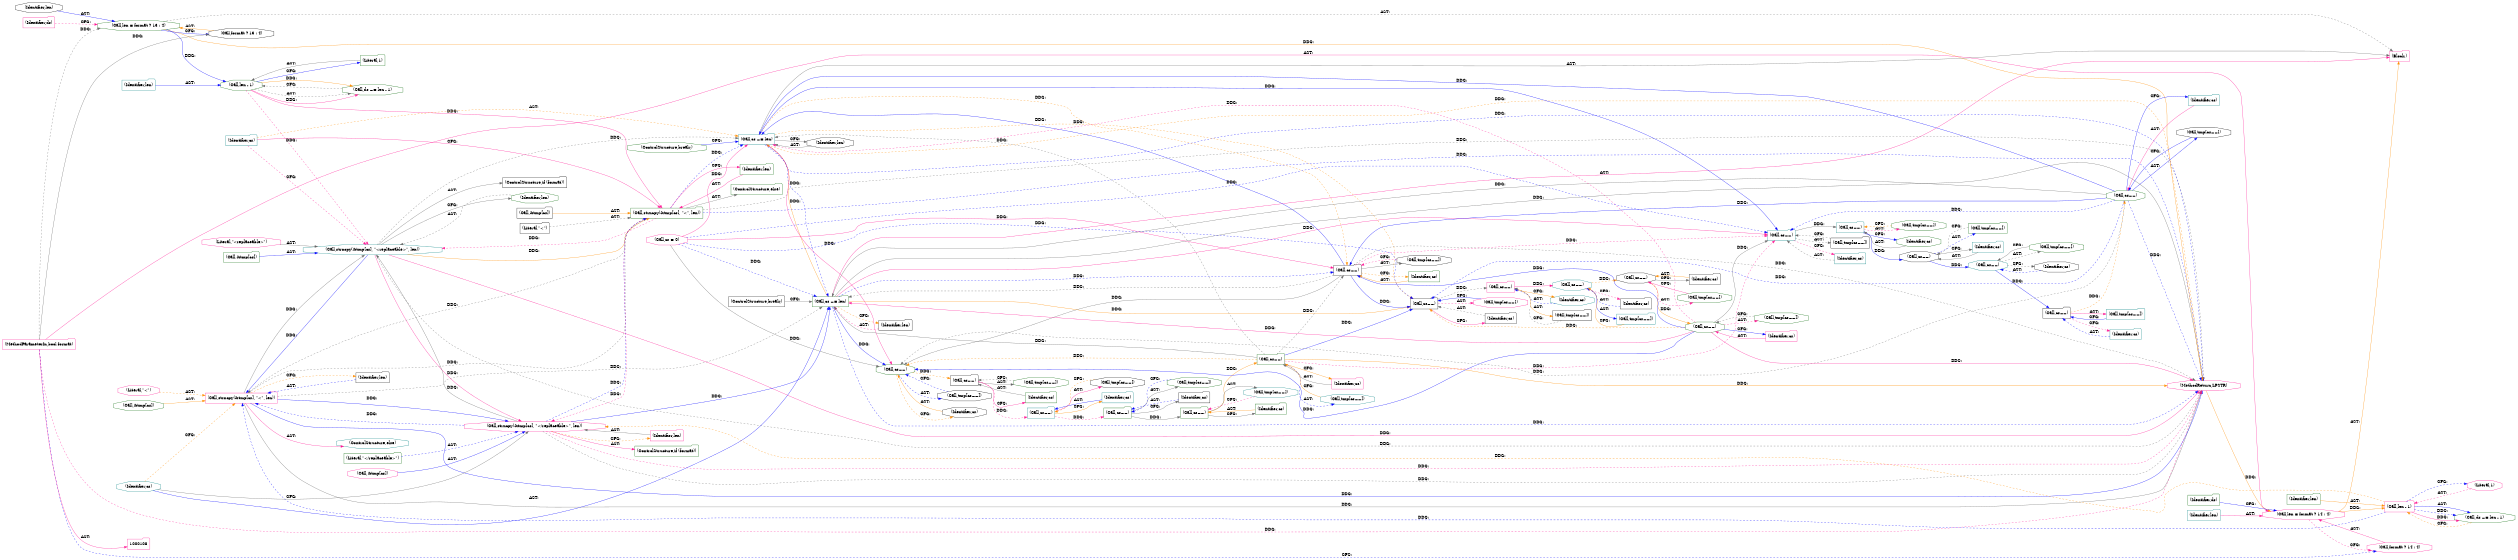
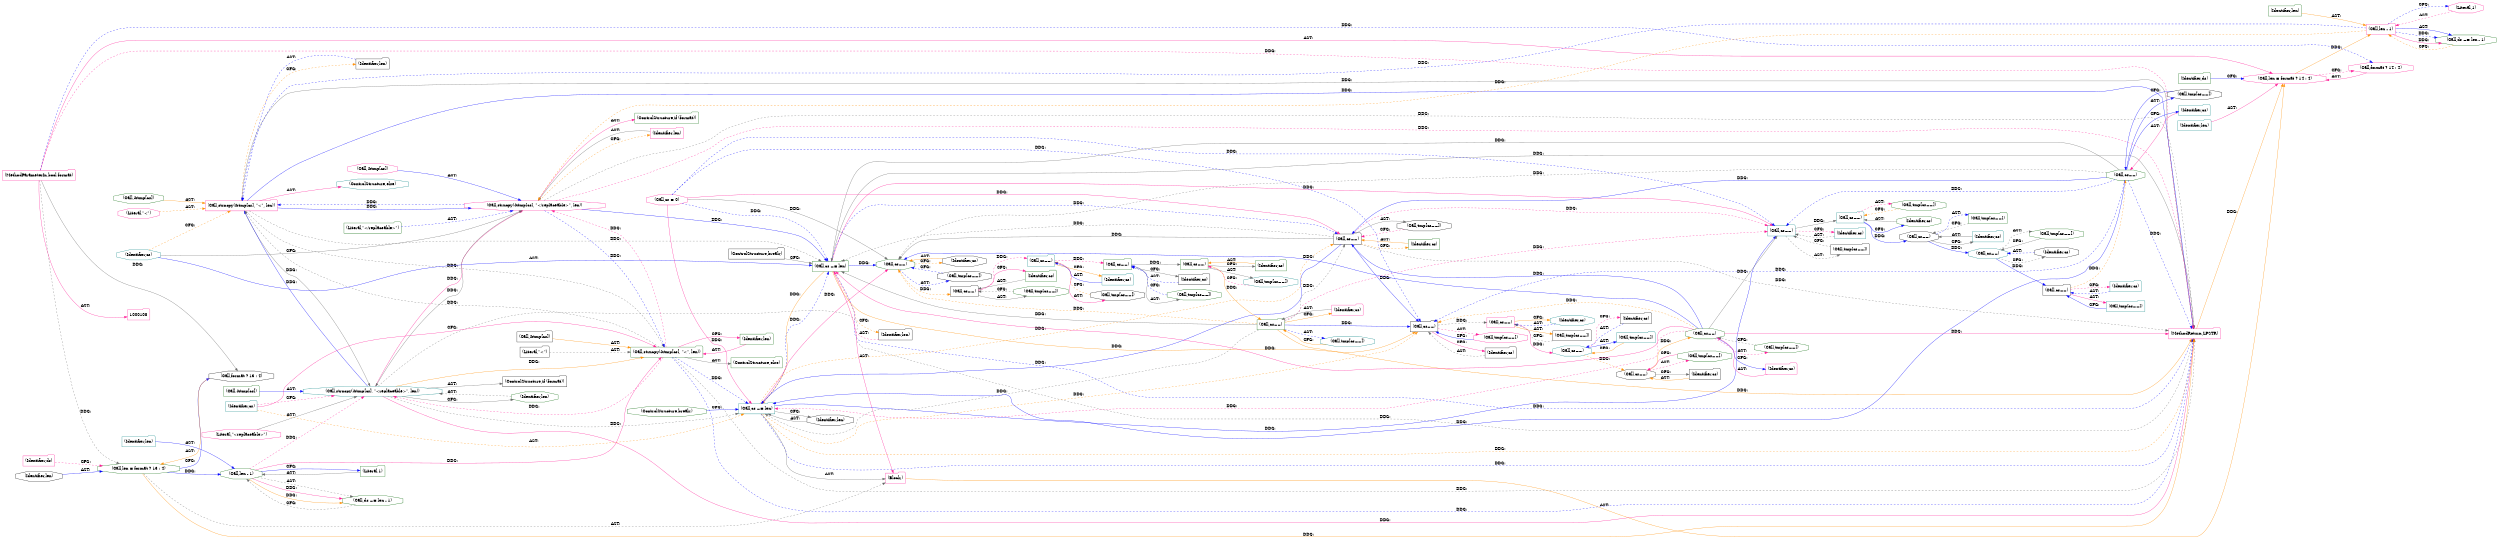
  digraph {
    rankdir=LR
    node [color=darkgreen shape=folder]
    edge [color=blue style=solid]
    n1 [color=deeppink label="(Call,strncpy(&tmp[cs], \"&lt;\", len))"]
    n2 [color=teal label="(Call,strncpy(&tmp[cs], \"<replaceable>\", len))" shape=octagon]
    n3 [color=deeppink label="(Call,strncpy(&tmp[cs], \"</replaceable>\", len))" shape=octagon]
    n4 [label="(Call,strncpy(&tmp[cs], \"&lt;\", len))"]
    n5 [label="(Call,cs += len)"]
    n6 [color=teal label="(ControlStructure,else)" shape=octagon]
-   n7 [color=deeppink label="(MethodReturn,LPSTR)" shape=octagon]
+   n7 [color=deeppink label="(MethodReturn,LPSTR)"]
    n8 [color=black label="(Identifier,len)"]
    n9 [color=teal label="(Call,cs += len)"]
    n10 [label="(Identifier,len)" shape=octagon]
    n11 [color=black label="(ControlStructure,if (format))"]
    n12 [label="(ControlStructure,if (format))"]
    n13 [color=deeppink label="(Identifier,len)"]
    n14 [label="(Identifier,len)"]
    n15 [label="(ControlStructure,else)"]
    n16 [color=deeppink label="(Block,)"]
    n17 [label="(Call,cs++)" shape=octagon]
    n18 [color=teal label="(Call,cs++)"]
    n19 [color=black label="(Call,cs++)"]
    n20 [color=black label="(Call,cs++)"]
    n21 [color=black label="(Identifier,len)"]
    n22 [color=deeppink label="(Call,len = format ? 14 : 4)" shape=octagon]
    n23 [color=black label="(Identifier,len)" shape=octagon]
    n24 [label="(Call,len - 1)" shape=octagon]
    n25 [label="(Literal,1)"]
    n26 [label="(Call,ds += len - 1)" shape=octagon]
    n27 [label="(Call,len = format ? 13 : 4)" shape=octagon]
    n28 [color=black label="(Call,format ? 13 : 4)" shape=octagon]
    n29 [color=deeppink label="(MethodParameterIn,bool format)"]
    n30 [color=deeppink label="(Call,format ? 14 : 4)" shape=octagon]
    1000108 [color=deeppink]
    n32 [color=deeppink label="(Call,len - 1)"]
    n33 [color=deeppink label="(Literal,1)" shape=octagon]
    n34 [label="(Call,ds += len - 1)" shape=octagon]
    n35 [color=black label="(Call,cs++)"]
    n36 [color=black label="(Call,tmp[cs++])" shape=octagon]
    n37 [color=black label="(Identifier,cs)" shape=octagon]
    n38 [color=teal label="(Call,cs++)"]
    n39 [color=black label="(Call,tmp[cs++])"]
    n40 [color=teal label="(Identifier,cs)"]
    n41 [color=deeppink label="(Call,cs++)"]
    n42 [color=black label="(Identifier,cs)"]
    n43 [color=deeppink label="(Call,tmp[cs++])" shape=octagon]
    n44 [label="(Identifier,cs)"]
    n45 [color=black label="(Call,tmp[cs++])" shape=octagon]
    n46 [color=teal label="(Call,cs++)"]
    n47 [label="(Call,tmp[cs++])" shape=octagon]
    n48 [label="(Identifier,cs)"]
    n49 [label="(Call,cs++)"]
    n50 [color=black label="(Call,tmp[cs++])" shape=octagon]
    n51 [color=teal label="(Identifier,cs)"]
    n52 [label="(Call,cs++)"]
    n53 [label="(Call,tmp[cs++])" shape=octagon]
    n54 [color=black label="(Identifier,cs)"]
    n55 [label="(Call,cs++)"]
    n56 [color=teal label="(Call,tmp[cs++])" shape=octagon]
    n57 [label="(Identifier,cs)"]
    n58 [color=teal label="(Call,tmp[cs++])" shape=octagon]
    n59 [color=deeppink label="(Identifier,cs)"]
    n60 [color=black label="(Call,cs++)" shape=octagon]
    n61 [label="(Identifier,cs)" shape=octagon]
    n62 [label="(Call,tmp[cs++])" shape=octagon]
    n63 [color=teal label="(Call,cs++)" shape=octagon]
    n64 [color=teal label="(Identifier,cs)"]
    n65 [label="(Call,tmp[cs++])"]
    n66 [color=black label="(Call,cs++)"]
    n67 [color=black label="(Identifier,cs)" shape=octagon]
    n68 [label="(Call,tmp[cs++])" shape=octagon]
    n69 [label="(Call,cs++)" shape=octagon]
    n70 [color=teal label="(Identifier,cs)"]
    n71 [color=teal label="(Call,tmp[cs++])"]
    n72 [color=teal label="(Identifier,cs)"]
    n73 [color=black label="(Call,tmp[cs++])" shape=octagon]
    n74 [color=teal label="(Call,cs++)" shape=octagon]
    n75 [color=teal label="(Identifier,cs)" shape=octagon]
    n76 [color=black label="(Call,tmp[cs++])"]
    n77 [color=black label="(Call,cs++)" shape=octagon]
    n78 [color=black label="(Identifier,cs)"]
    n79 [color=teal label="(Call,tmp[cs++])"]
    n80 [label="(Call,cs++)" shape=octagon]
    n81 [label="(Call,tmp[cs++])" shape=octagon]
    n82 [color=black label="(Identifier,cs)"]
    n83 [color=deeppink label="(Identifier,cs)"]
    n84 [label="(Call,tmp[cs++])" shape=octagon]
    n85 [color=teal label="(Identifier,cs)"]
    n86 [color=black label="(ControlStructure,break;)"]
    n87 [label="(Literal,\"</replaceable>\")"]
    n88 [color=deeppink label="(Call,&tmp[cs])" shape=octagon]
    n89 [label="(Identifier,ds)"]
    n90 [color=deeppink label="(Literal,\"<replaceable>\")" shape=octagon]
    n91 [label="(Identifier,len)"]
    n92 [color=black label="(Call,&tmp[cs])"]
    n93 [color=teal label="(Identifier,len)"]
    n94 [color=deeppink label="(Identifier,ds)"]
    n95 [color=black label="(Literal,\"&lt;\")"]
    n96 [label="(Call,&tmp[cs])" shape=octagon]
    n97 [color=teal label="(Identifier,cs)" shape=octagon]
    n98 [color=deeppink label="(Literal,\"&lt;\")" shape=octagon]
    n99 [color=black label="(Identifier,len)" shape=octagon]
    n100 [color=deeppink label="(Call,cs = 0)" shape=octagon]
    n101 [label="(Call,&tmp[cs])"]
    n102 [color=teal label="(Identifier,len)"]
    n103 [label="(ControlStructure,break;)" shape=octagon]
    n1 -> n2 [color=gray40 label="DDG: "]
    n1 -> n3 [label="DDG: "]
    n1 -> n4 [color=gray40 label="DDG: " style=dashed]
    n1 -> n5 [color=gray40 label="DDG: " style=dashed]
    n1 -> n6 [color=deeppink label="AST: "]
    n1 -> n7 [color=gray40 label="DDG: "]
    n1 -> n7 [label="DDG: "]
    n1 -> n8 [color=darkorange label="CFG: " style=dashed]
    n2 -> n1 [label="DDG: "]
    n2 -> n3 [color=deeppink label="DDG: "]
    n2 -> n4 [color=darkorange label="DDG: "]
    n2 -> n7 [color=gray40 label="DDG: " style=dashed]
    n2 -> n7 [color=deeppink label="DDG: "]
    n2 -> n9 [color=gray40 label="DDG: " style=dashed]
    n2 -> n10 [color=gray40 label="CFG: "]
    n2 -> n11 [color=gray40 label="AST: "]
    n3 -> n1 [label="DDG: " style=dashed]
    n3 -> n2 [color=gray40 label="DDG: "]
    n3 -> n4 [label="DDG: " style=dashed]
    n3 -> n5 [label="DDG: "]
    n3 -> n7 [color=deeppink label="DDG: " style=dashed]
    n3 -> n7 [color=gray40 label="DDG: " style=dashed]
    n3 -> n12 [color=deeppink label="AST: "]
    n3 -> n13 [color=darkorange label="CFG: " style=dashed]
    n4 -> n1 [color=gray40 label="DDG: " style=dashed]
    n4 -> n2 [color=deeppink label="DDG: " style=dashed]
    n4 -> n3 [color=deeppink label="DDG: " style=dashed]
    n4 -> n7 [color=gray40 label="DDG: " style=dashed]
    n4 -> n7 [label="DDG: " style=dashed]
    n4 -> n9 [label="DDG: " style=dashed]
    n4 -> n14 [color=deeppink label="CFG: "]
    n4 -> n15 [color=gray40 label="AST: "]
    n5 -> n7 [label="DDG: " style=dashed]
    n5 -> n7 [color=gray40 label="DDG: "]
    n5 -> n9 [color=darkorange label="DDG: "]
    n5 -> n16 [color=deeppink label="AST: "]
    n5 -> n17 [label="DDG: "]
    n5 -> n18 [color=deeppink label="DDG: "]
    n5 -> n19 [color=darkorange label="DDG: "]
    n5 -> n20 [label="DDG: " style=dashed]
    n5 -> n21 [color=darkorange label="CFG: " style=dashed]
    n7 -> n22 [color=darkorange label="DDG: "]
    n8 -> n1 [label="AST: " style=dashed]
    n9 -> n5 [label="DDG: " style=dashed]
    n9 -> n7 [label="DDG: " style=dashed]
    n9 -> n7 [color=darkorange label="DDG: " style=dashed]
    n9 -> n16 [color=gray40 label="AST: "]
    n9 -> n17 [color=deeppink label="DDG: "]
    n9 -> n18 [label="DDG: "]
    n9 -> n19 [color=darkorange label="DDG: " style=dashed]
    n9 -> n20 [color=darkorange label="DDG: " style=dashed]
    n9 -> n23 [color=gray40 label="CFG: "]
    n10 -> n2 [color=gray40 label="AST: " style=dashed]
    n13 -> n3 [color=gray40 label="AST: "]
    n14 -> n4 [color=deeppink label="AST: "]
    n17 -> n35 [color=darkorange label="DDG: " style=dashed]
    n17 -> n36 [label="AST: " style=dashed]
    n17 -> n37 [color=darkorange label="CFG: " style=dashed]
    n18 -> n38 [color=gray40 label="DDG: "]
    n18 -> n39 [color=gray40 label="AST: " style=dashed]
    n18 -> n40 [color=deeppink label="CFG: " style=dashed]
    n19 -> n41 [color=gray40 label="DDG: " style=dashed]
    n19 -> n42 [color=deeppink label="CFG: "]
    n19 -> n43 [color=deeppink label="AST: " style=dashed]
    n20 -> n5 [color=gray40 label="DDG: " style=dashed]
    n20 -> n7 [color=gray40 label="DDG: " style=dashed]
    n20 -> n9 [label="DDG: "]
    n20 -> n17 [color=gray40 label="DDG: "]
    n20 -> n18 [color=deeppink label="DDG: " style=dashed]
    n20 -> n19 [label="DDG: "]
    n20 -> n44 [color=darkorange label="CFG: " style=dashed]
    n20 -> n45 [color=gray40 label="AST: "]
    n21 -> n5 [color=deeppink label="AST: " style=dashed]
-   n22 -> n16 [color=darkorange label="AST: "]
+   n16 -> n22 [color=darkorange label="AST: "]
    n22 -> n30 [color=deeppink label="CFG: " style=dashed]
    n22 -> n32 [color=darkorange label="DDG: "]
    n23 -> n9 [color=gray40 label="AST: "]
    n24 -> n2 [color=deeppink label="DDG: " style=dashed]
    n24 -> n4 [color=deeppink label="DDG: "]
    n24 -> n25 [label="CFG: "]
    n24 -> n26 [color=gray40 label="AST: " style=dashed]
    n24 -> n26 [color=deeppink label="DDG: "]
    n24 -> n26 [color=darkorange label="DDG: "]
    n25 -> n24 [color=gray40 label="AST: "]
    n26 -> n24 [color=gray40 label="CFG: " style=dashed]
    n27 -> n7 [color=darkorange label="DDG: "]
    n27 -> n16 [color=gray40 label="AST: " style=dashed]
    n27 -> n24 [label="DDG: "]
    n27 -> n28 [label="CFG: "]
    n28 -> n27 [color=darkorange label="AST: "]
    n29 -> n7 [color=deeppink label="DDG: " style=dashed]
    n29 -> n22 [color=deeppink label="AST: "]
    n29 -> n27 [color=gray40 label="DDG: " style=dashed]
    n29 -> n28 [color=gray40 label="DDG: "]
-   n29 -> n30 [label="CFG: " style=dashed]
+   n29 -> n30 [label="DDG: " style=dashed]
    n29 -> 1000108 [color=deeppink label="AST: "]
    n30 -> n22 [color=deeppink label="AST: "]
    n32 -> n1 [label="DDG: " style=dashed]
    n32 -> n3 [color=darkorange label="DDG: " style=dashed]
    n32 -> n33 [label="CFG: " style=dashed]
    n32 -> n34 [label="AST: "]
    n32 -> n34 [label="DDG: " style=dashed]
    n32 -> n34 [color=deeppink label="DDG: "]
    n33 -> n32 [color=deeppink label="AST: " style=dashed]
    n34 -> n32 [color=darkorange label="CFG: " style=dashed]
    n35 -> n46 [color=deeppink label="DDG: " style=dashed]
    n35 -> n47 [color=gray40 label="AST: "]
    n35 -> n48 [color=deeppink label="CFG: "]
    n36 -> n17 [label="CFG: " style=dashed]
    n37 -> n17 [color=darkorange label="AST: "]
    n38 -> n60 [label="DDG: "]
    n38 -> n61 [label="CFG: "]
    n38 -> n62 [color=deeppink label="AST: " style=dashed]
    n39 -> n18 [color=gray40 label="CFG: " style=dashed]
    n40 -> n18 [color=gray40 label="AST: " style=dashed]
    n41 -> n74 [color=deeppink label="DDG: "]
    n41 -> n75 [color=darkorange label="CFG: "]
    n41 -> n76 [color=darkorange label="AST: "]
    n42 -> n19 [color=gray40 label="AST: " style=dashed]
    n43 -> n19 [label="CFG: "]
    n44 -> n20 [color=darkorange label="AST: "]
    n45 -> n20 [color=deeppink label="CFG: " style=dashed]
    n46 -> n49 [color=deeppink label="DDG: " style=dashed]
    n46 -> n50 [color=deeppink label="AST: "]
    n46 -> n51 [color=darkorange label="CFG: "]
    n47 -> n35 [color=gray40 label="CFG: " style=dashed]
    n48 -> n35 [color=gray40 label="AST: "]
    n49 -> n52 [color=gray40 label="DDG: "]
    n49 -> n53 [color=gray40 label="AST: "]
    n49 -> n54 [color=gray40 label="CFG: "]
    n50 -> n46 [color=darkorange label="CFG: " style=dashed]
    n51 -> n46 [label="AST: "]
    n52 -> n55 [color=darkorange label="DDG: "]
    n52 -> n56 [color=gray40 label="AST: "]
    n52 -> n57 [color=gray40 label="CFG: "]
    n53 -> n49 [label="CFG: " style=dashed]
    n54 -> n49 [label="AST: " style=dashed]
    n55 -> n5 [color=gray40 label="DDG: "]
    n55 -> n7 [color=darkorange label="DDG: "]
    n55 -> n9 [color=gray40 label="DDG: " style=dashed]
    n55 -> n17 [color=darkorange label="DDG: " style=dashed]
    n55 -> n18 [color=deeppink label="DDG: " style=dashed]
    n55 -> n19 [label="DDG: "]
    n55 -> n20 [color=gray40 label="DDG: " style=dashed]
    n55 -> n58 [label="AST: " style=dashed]
    n55 -> n59 [color=darkorange label="CFG: "]
    n56 -> n52 [color=deeppink label="CFG: " style=dashed]
    n57 -> n52 [color=darkorange label="AST: "]
    n58 -> n55 [color=darkorange label="CFG: "]
    n59 -> n55 [color=gray40 label="AST: "]
    n60 -> n63 [label="DDG: "]
    n60 -> n64 [color=gray40 label="CFG: "]
    n60 -> n65 [label="AST: " style=dashed]
    n61 -> n38 [color=gray40 label="AST: "]
    n62 -> n38 [color=darkorange label="CFG: " style=dashed]
    n63 -> n66 [label="DDG: "]
    n63 -> n67 [color=gray40 label="CFG: " style=dashed]
    n63 -> n68 [color=gray40 label="AST: " style=dashed]
    n64 -> n60 [color=gray40 label="AST: "]
    n65 -> n60 [color=gray40 label="CFG: " style=dashed]
    n66 -> n69 [color=darkorange label="DDG: " style=dashed]
    n66 -> n70 [color=deeppink label="CFG: " style=dashed]
    n66 -> n71 [color=deeppink label="AST: "]
    n67 -> n63 [label="AST: " style=dashed]
    n68 -> n63 [color=gray40 label="CFG: "]
    n69 -> n5 [color=gray40 label="DDG: "]
    n69 -> n7 [label="DDG: " style=dashed]
    n69 -> n9 [label="DDG: "]
    n69 -> n17 [color=gray40 label="DDG: " style=dashed]
    n69 -> n18 [label="DDG: " style=dashed]
    n69 -> n19 [label="DDG: " style=dashed]
    n69 -> n20 [label="DDG: "]
    n69 -> n72 [label="CFG: "]
    n69 -> n73 [label="AST: "]
    n70 -> n66 [label="AST: " style=dashed]
    n71 -> n66 [label="CFG: "]
    n72 -> n69 [color=deeppink label="AST: "]
    n73 -> n69 [label="CFG: "]
    n74 -> n77 [color=darkorange label="DDG: " style=dashed]
    n74 -> n78 [color=deeppink label="CFG: " style=dashed]
    n74 -> n79 [label="AST: "]
    n75 -> n41 [label="AST: " style=dashed]
    n76 -> n41 [color=gray40 label="CFG: " style=dashed]
    n77 -> n80 [color=darkorange label="DDG: "]
    n77 -> n81 [color=deeppink label="AST: " style=dashed]
    n77 -> n82 [color=gray40 label="CFG: "]
    n78 -> n74 [label="AST: " style=dashed]
    n79 -> n74 [color=darkorange label="CFG: "]
    n80 -> n5 [color=deeppink label="DDG: "]
    n80 -> n7 [color=deeppink label="DDG: "]
    n80 -> n9 [color=deeppink label="DDG: " style=dashed]
    n80 -> n17 [label="DDG: "]
    n80 -> n18 [color=gray40 label="DDG: "]
    n80 -> n19 [color=darkorange label="DDG: " style=dashed]
    n80 -> n20 [label="DDG: "]
    n80 -> n83 [label="CFG: "]
    n80 -> n84 [color=deeppink label="AST: " style=dashed]
    n81 -> n77 [color=deeppink label="CFG: "]
    n82 -> n77 [color=darkorange label="AST: "]
    n83 -> n80 [color=deeppink label="AST: "]
    n84 -> n80 [color=gray40 label="CFG: " style=dashed]
    n85 -> n2 [color=deeppink label="CFG: " style=dashed]
    n85 -> n4 [color=deeppink label="CFG: "]
    n85 -> n9 [color=darkorange label="AST: " style=dashed]
    n86 -> n5 [color=gray40 label="CFG: "]
    n87 -> n3 [label="AST: " style=dashed]
    n88 -> n3 [label="AST: "]
    n89 -> n22 [label="CFG: "]
    n90 -> n2 [color=gray40 label="AST: "]
    n91 -> n32 [color=darkorange label="AST: "]
    n92 -> n4 [color=darkorange label="AST: "]
    n93 -> n24 [label="AST: "]
    n94 -> n27 [color=deeppink label="CFG: " style=dashed]
    n95 -> n4 [color=gray40 label="AST: " style=dashed]
    n96 -> n1 [color=darkorange label="AST: "]
    n97 -> n1 [color=darkorange label="CFG: " style=dashed]
    n97 -> n3 [color=gray40 label="CFG: "]
    n97 -> n5 [label="AST: "]
    n98 -> n1 [color=darkorange label="AST: " style=dashed]
    n99 -> n27 [label="AST: "]
    n100 -> n5 [label="DDG: " style=dashed]
    n100 -> n9 [color=deeppink label="DDG: "]
    n100 -> n17 [color=gray40 label="DDG: "]
    n100 -> n18 [label="DDG: " style=dashed]
    n100 -> n19 [label="DDG: " style=dashed]
    n100 -> n20 [color=deeppink label="DDG: "]
    n101 -> n2 [label="AST: "]
    n102 -> n22 [color=deeppink label="AST: "]
    n103 -> n9 [label="CFG: "]
  }
